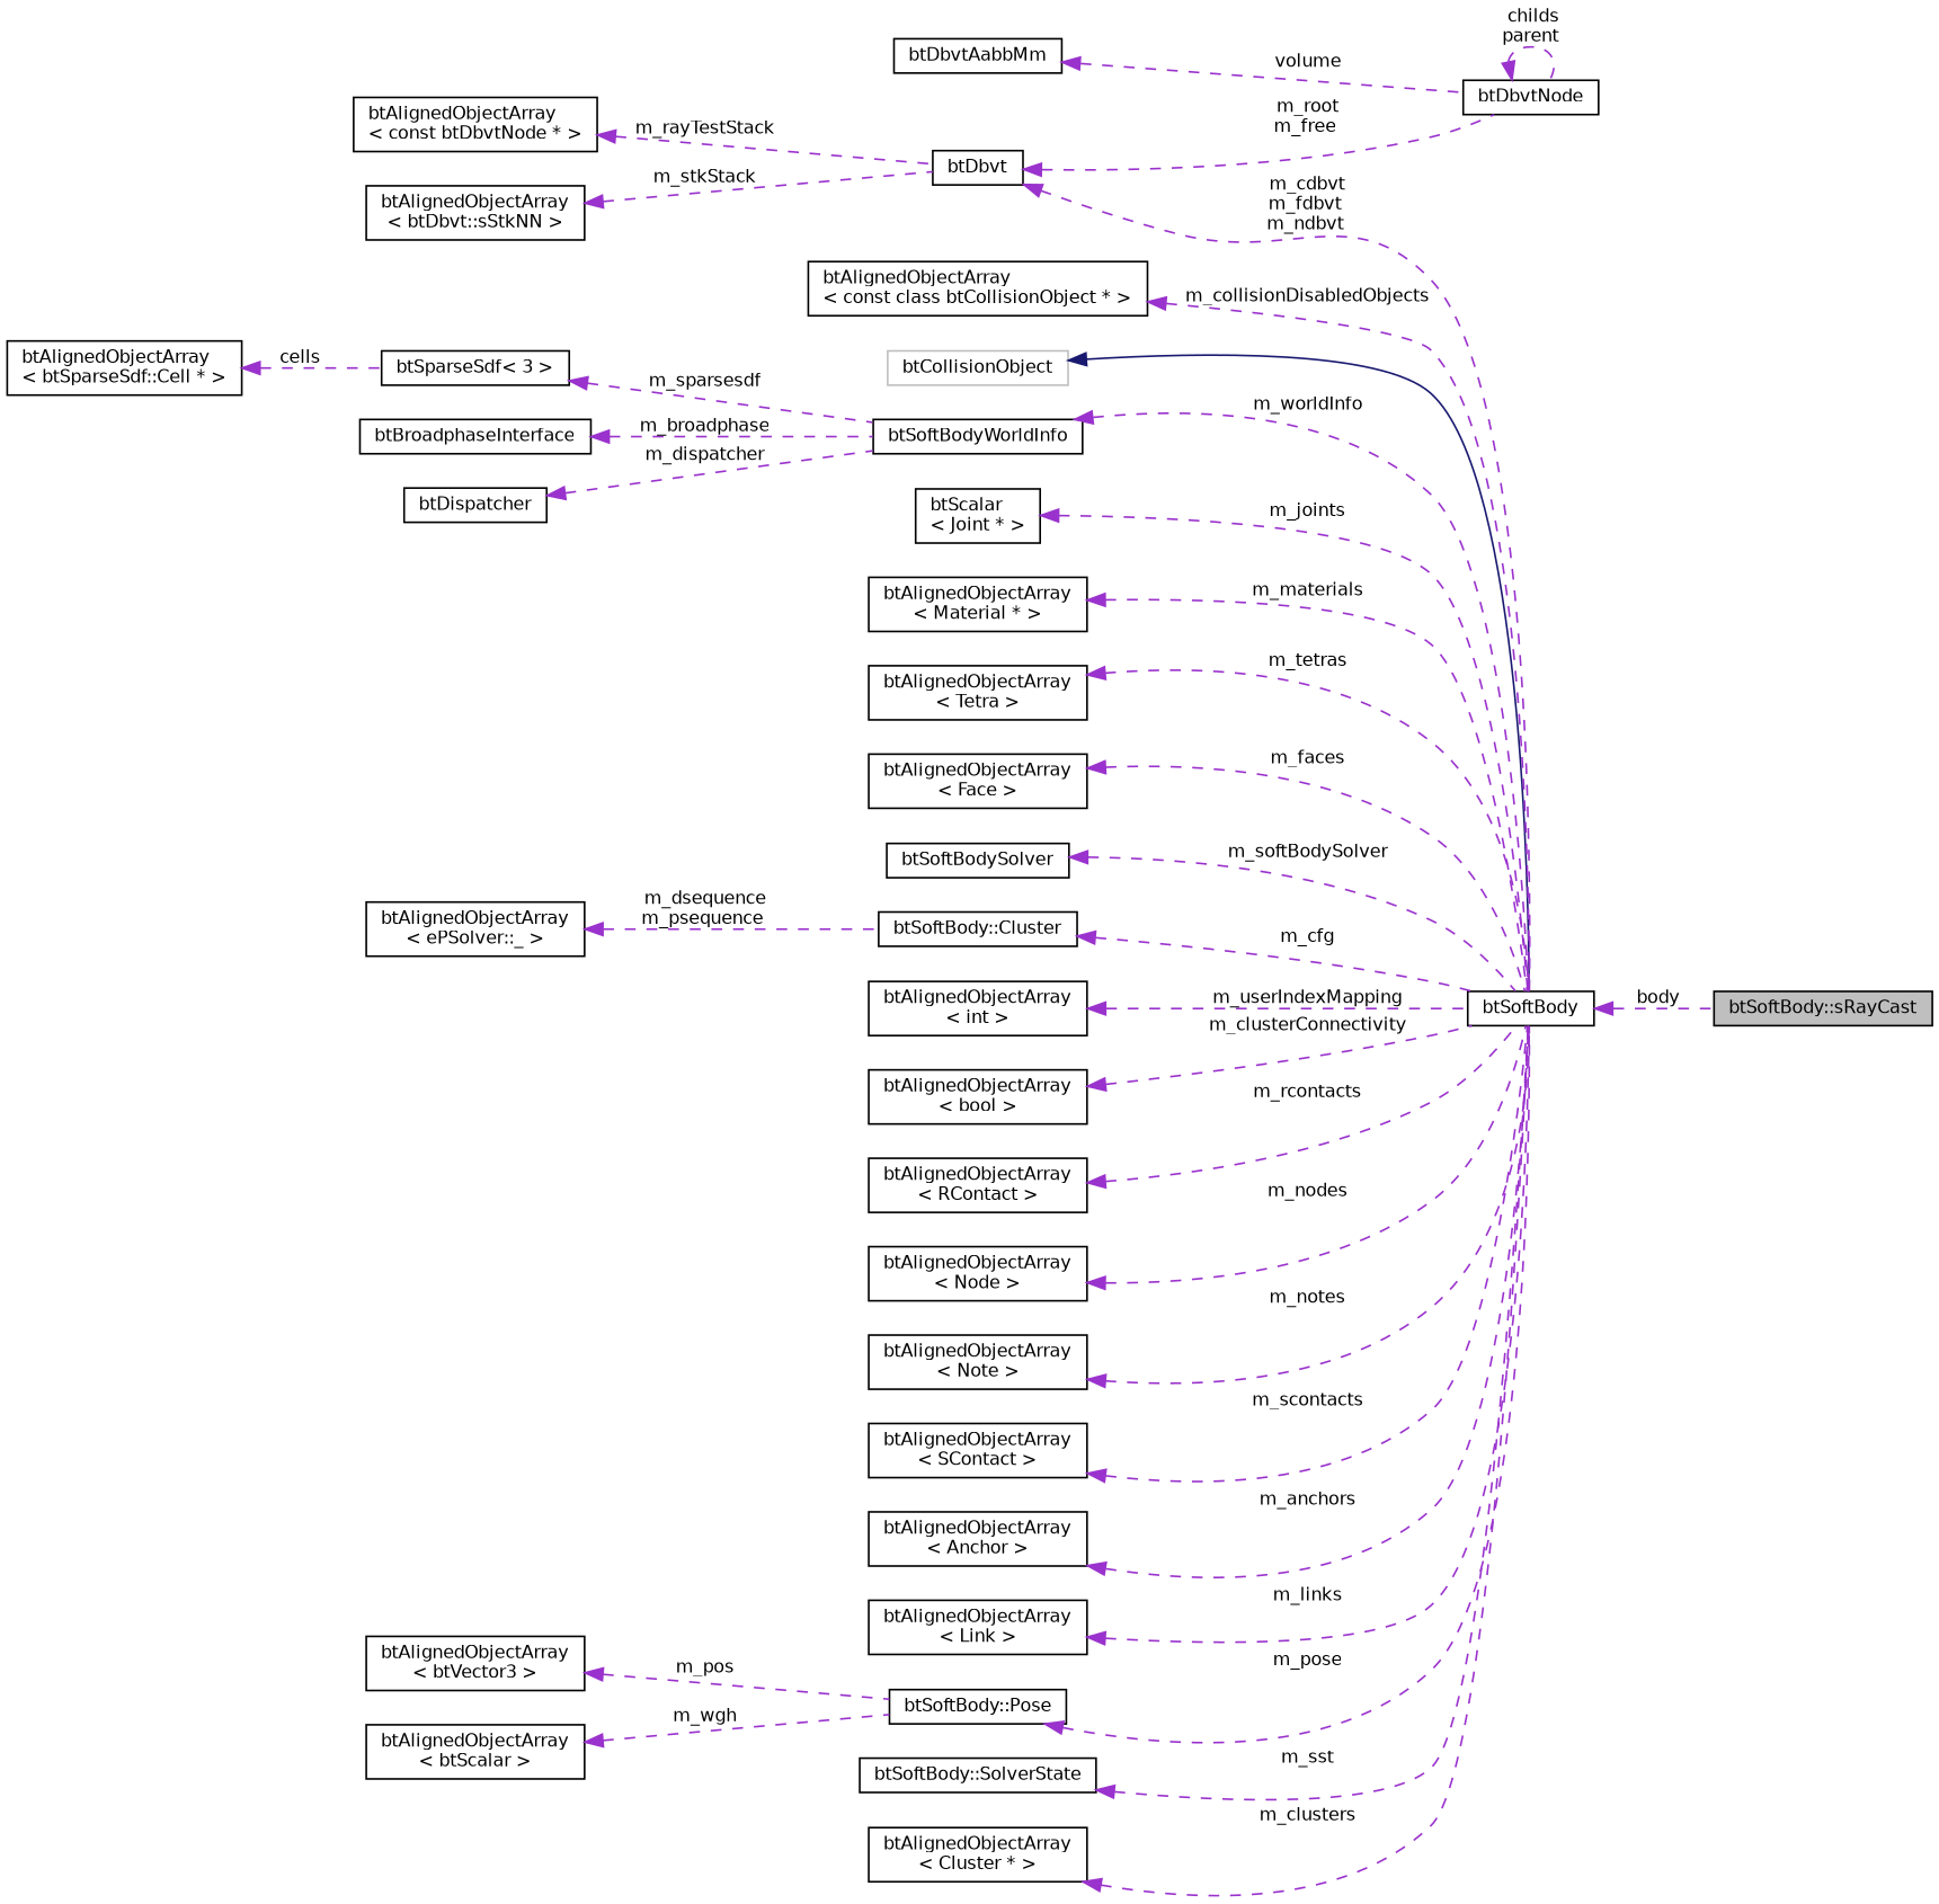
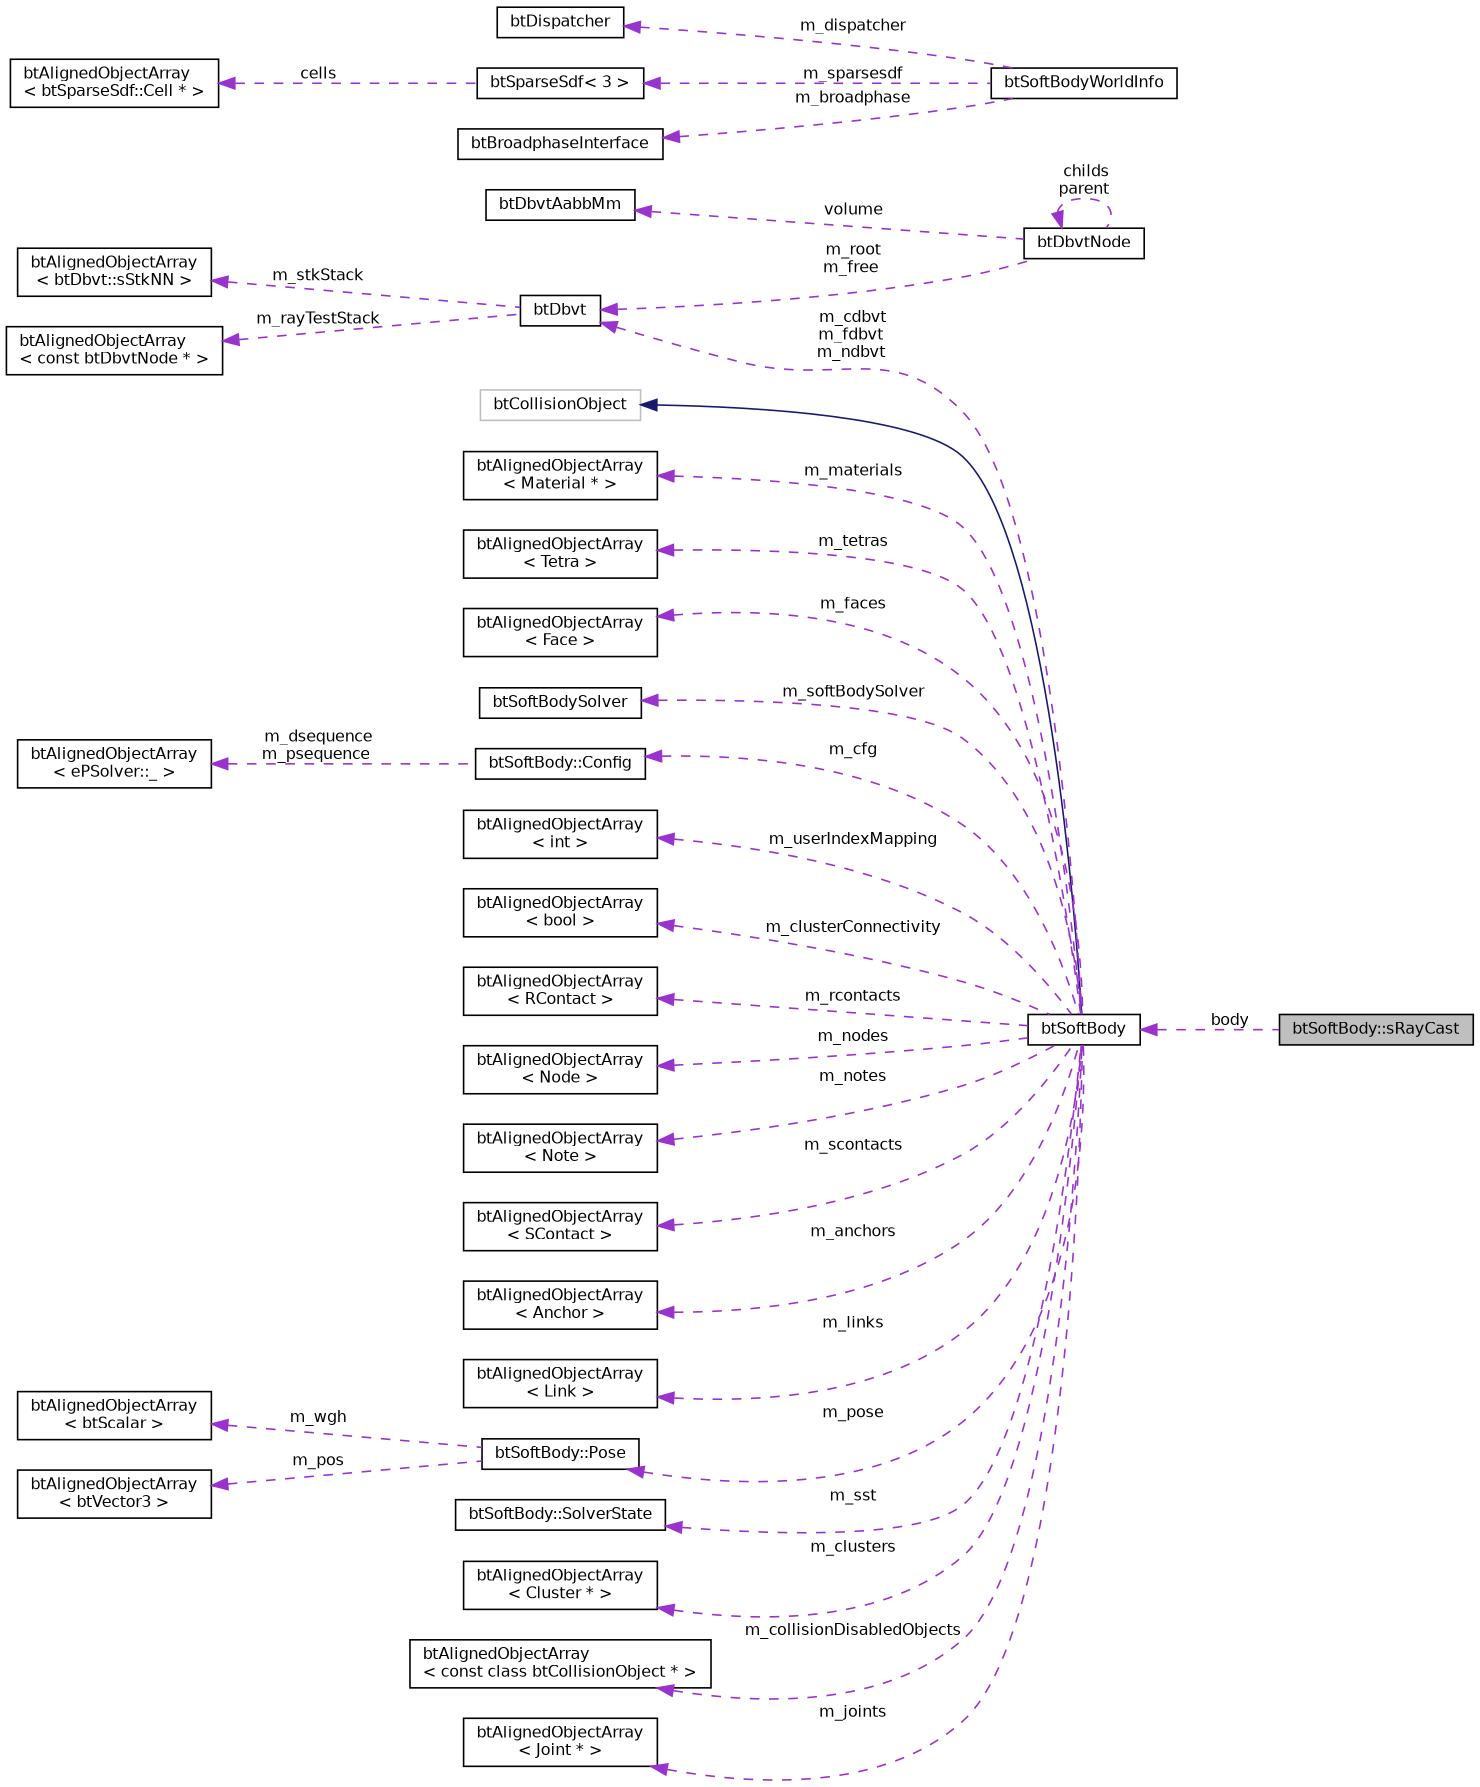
  digraph {
    rankdir=LR
    node [color=black fillcolor=white fontname=Helvetica fontsize=10 shape=record style=filled]
    edge [color=darkorchid3 dir=back fontname=Helvetica fontsize=10 labelfontname=Helvetica labelfontsize=10 style=dashed]
    n1 [fillcolor=grey75 fontcolor=black height=0.2 label="btSoftBody::sRayCast" width=0.4]
    n2 [height=0.2 label=btSoftBody width=0.4]
    n3 [color=grey75 height=0.2 label=btCollisionObject width=0.4]
    n4 [height=0.2 label=btSoftBodyWorldInfo width=0.4]
    n5 [height=0.2 label=btDispatcher width=0.4]
    n6 [height=0.2 label="btSparseSdf\< 3 \>" width=0.4]
    n7 [height=0.2 label="btAlignedObjectArray\l\< btSparseSdf::Cell * \>" width=0.4]
    n8 [height=0.2 label=btBroadphaseInterface width=0.4]
    n9 [height=0.2 label="btAlignedObjectArray\l\< Material * \>" width=0.4]
    n10 [height=0.2 label="btAlignedObjectArray\l\< Tetra \>" width=0.4]
    n11 [height=0.2 label="btAlignedObjectArray\l\< Face \>" width=0.4]
    n12 [height=0.2 label=btSoftBodySolver width=0.4]
-   n13 [height=0.2 label="btSoftBody::Cluster" width=0.4]
+   n13 [height=0.2 label="btSoftBody::Config" width=0.4]
    n14 [height=0.2 label="btAlignedObjectArray\l\< ePSolver::_ \>" width=0.4]
    n15 [height=0.2 label="btAlignedObjectArray\l\< int \>" width=0.4]
    n16 [height=0.2 label="btAlignedObjectArray\l\< bool \>" width=0.4]
    n17 [height=0.2 label="btAlignedObjectArray\l\< RContact \>" width=0.4]
    n18 [height=0.2 label=btDbvt width=0.4]
    n19 [height=0.2 label=btDbvtNode width=0.4]
    n20 [height=0.2 label="btAlignedObjectArray\l\< const btDbvtNode * \>" width=0.4]
    n21 [height=0.2 label="btAlignedObjectArray\l\< btDbvt::sStkNN \>" width=0.4]
    n22 [height=0.2 label=btDbvtAabbMm width=0.4]
    n23 [height=0.2 label="btAlignedObjectArray\l\< SContact \>" width=0.4]
    n24 [height=0.2 label="btAlignedObjectArray\l\< Anchor \>" width=0.4]
    n25 [height=0.2 label="btAlignedObjectArray\l\< Link \>" width=0.4]
    n26 [height=0.2 label="btSoftBody::Pose" width=0.4]
    n27 [height=0.2 label="btAlignedObjectArray\l\< btVector3 \>" width=0.4]
    n28 [height=0.2 label="btAlignedObjectArray\l\< btScalar \>" width=0.4]
    n29 [height=0.2 label="btSoftBody::SolverState" width=0.4]
    n30 [height=0.2 label="btAlignedObjectArray\l\< Cluster * \>" width=0.4]
    n31 [height=0.2 label="btAlignedObjectArray\l\< const class btCollisionObject * \>" width=0.4]
-   n32 [height=0.2 label="btScalar\l\< Joint * \>" width=0.4]
+   n32 [height=0.2 label="btAlignedObjectArray\l\< Joint * \>" width=0.4]
    n33 [height=0.2 label="btAlignedObjectArray\l\< Node \>" width=0.4]
    n34 [height=0.2 label="btAlignedObjectArray\l\< Note \>" width=0.4]
    n2 -> n1 [label=" body"]
    n3 -> n2 [color=midnightblue style=solid]
-   n4 -> n2 [label=" m_worldInfo"]
    n5 -> n4 [label=" m_dispatcher"]
    n6 -> n4 [label=" m_sparsesdf"]
    n7 -> n6 [label=" cells"]
    n8 -> n4 [label=" m_broadphase"]
    n9 -> n2 [label=" m_materials"]
    n10 -> n2 [label=" m_tetras"]
    n11 -> n2 [label=" m_faces"]
    n12 -> n2 [label=" m_softBodySolver"]
    n13 -> n2 [label=" m_cfg"]
    n14 -> n13 [label=" m_dsequence\nm_psequence"]
    n15 -> n2 [label=" m_userIndexMapping"]
    n16 -> n2 [label=" m_clusterConnectivity"]
    n17 -> n2 [label=" m_rcontacts"]
    n18 -> n2 [label=" m_cdbvt\nm_fdbvt\nm_ndbvt"]
    n18 -> n19 [label=" m_root\nm_free"]
    n19 -> n19 [label=" childs\nparent"]
    n20 -> n18 [label=" m_rayTestStack"]
    n21 -> n18 [label=" m_stkStack"]
    n22 -> n19 [label=" volume"]
    n23 -> n2 [label=" m_scontacts"]
    n24 -> n2 [label=" m_anchors"]
    n25 -> n2 [label=" m_links"]
    n26 -> n2 [label=" m_pose"]
    n27 -> n26 [label=" m_pos"]
    n28 -> n26 [label=" m_wgh"]
    n29 -> n2 [label=" m_sst"]
    n30 -> n2 [label=" m_clusters"]
    n31 -> n2 [label=" m_collisionDisabledObjects"]
    n32 -> n2 [label=" m_joints"]
    n33 -> n2 [label=" m_nodes"]
    n34 -> n2 [label=" m_notes"]
  }
